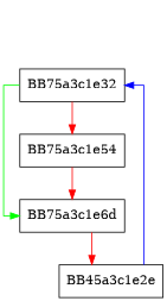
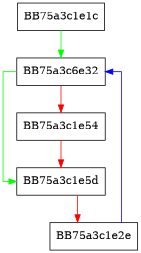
  digraph {
    splines=ortho
    node [shape=box]
    edge [color=red]
-   BB75a3c1e32
-   BB75a3c1e5d [label=BB75a3c1e6d]
+   BB75a3c1e1c
+   BB75a3c1e32 [label=BB75a3c6e32]
+   BB75a3c1e5d
    n4 [label=BB75a3c1e54]
-   BB75a3c1e2e [label=BB45a3c1e2e]
+   BB75a3c1e2e
+   BB75a3c1e1c -> BB75a3c1e32 [color=green]
    BB75a3c1e32 -> BB75a3c1e5d [color=green]
    BB75a3c1e32 -> n4
    BB75a3c1e5d -> BB75a3c1e2e
    n4 -> BB75a3c1e5d
    BB75a3c1e2e -> BB75a3c1e32 [color=blue]
  }
